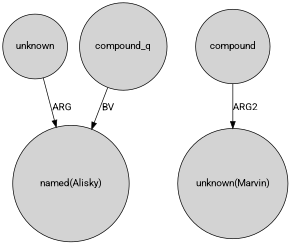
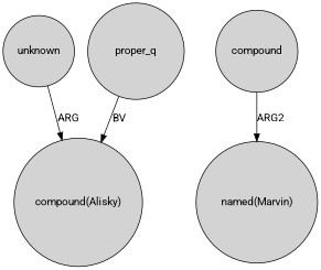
  digraph {
    fontname=Roboto
    node [fontname=Roboto shape=circle style=filled]
    edge [fontname=Roboto]
    unknown
-   "named(Alisky)"
-   proper_q [label=compound_q]
+   "named(Alisky)" [label="compound(Alisky)"]
+   proper_q
    compound
-   "named(Marvin)" [label="unknown(Marvin)"]
+   "named(Marvin)"
    unknown -> "named(Alisky)" [label=ARG]
    proper_q -> "named(Alisky)" [label=BV]
    compound -> "named(Marvin)" [label=ARG2]
  }
